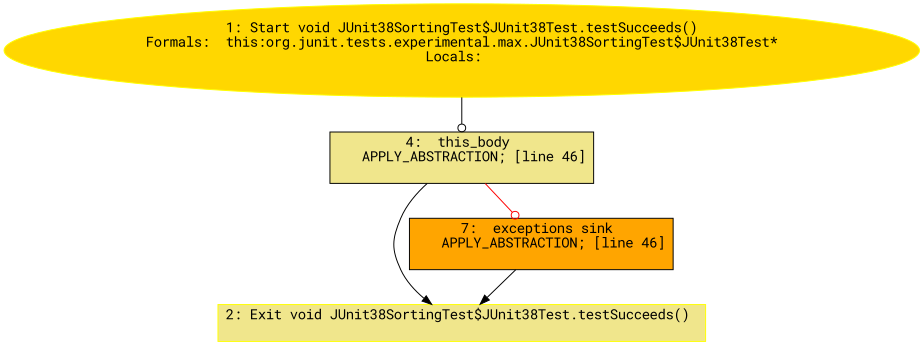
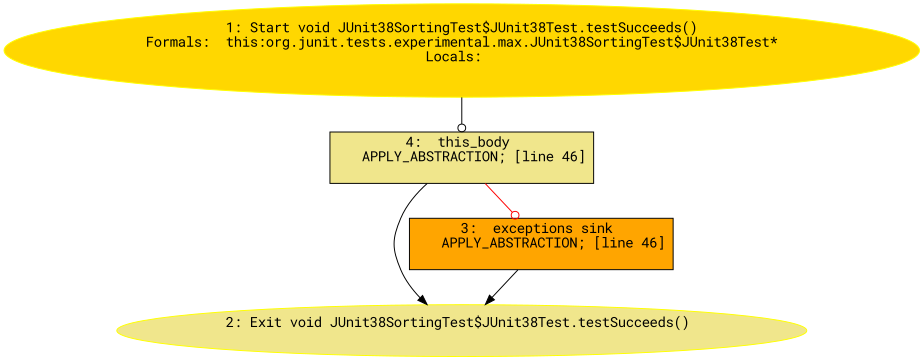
  digraph {
    fontname="Roboto Mono"
    node [fillcolor=khaki fontname="Roboto Mono" style=filled]
    edge [arrowhead=odot fontname="Roboto Mono"]
    n1 [color=yellow fillcolor=gold label="1: Start void JUnit38SortingTest$JUnit38Test.testSucceeds()\nFormals:  this:org.junit.tests.experimental.max.JUnit38SortingTest$JUnit38Test*\nLocals:  \n  "]
    n2 [label="4:  this_body \n   APPLY_ABSTRACTION; [line 46]\n " shape=box]
-   n3 [color=yellow label="2: Exit void JUnit38SortingTest$JUnit38Test.testSucceeds() \n  " shape=box]
-   n4 [fillcolor=orange label="7:  exceptions sink \n   APPLY_ABSTRACTION; [line 46]\n " shape=box]
+   n3 [color=yellow label="2: Exit void JUnit38SortingTest$JUnit38Test.testSucceeds() \n  "]
+   n4 [fillcolor=orange label="3:  exceptions sink \n   APPLY_ABSTRACTION; [line 46]\n " shape=box]
    n1 -> n2
    n2 -> n3 [arrowhead=normal]
    n2 -> n4 [color=red]
    n4 -> n3 [arrowhead=normal]
  }
